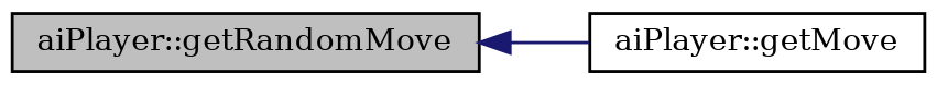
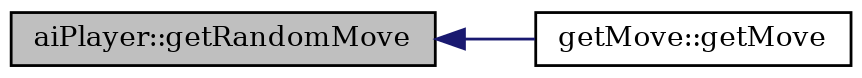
  digraph {
    rankdir=LR
    fontname="DejaVu Serif"
    node [color=black fontname="DejaVu Serif" fontsize=10 shape=record style=filled]
    n1 [fillcolor=grey75 fontcolor=black height=0.2 label="aiPlayer::getRandomMove" width=0.4]
-   n2 [fillcolor=white height=0.2 label="aiPlayer::getMove" width=0.4]
+   n2 [fillcolor=white height=0.2 label="getMove::getMove" width=0.4]
    n1 -> n2 [color=midnightblue dir=back fontname="DejaVu Serif" fontsize=10 labelfontname=Helvetica labelfontsize=10 style=solid]
  }
